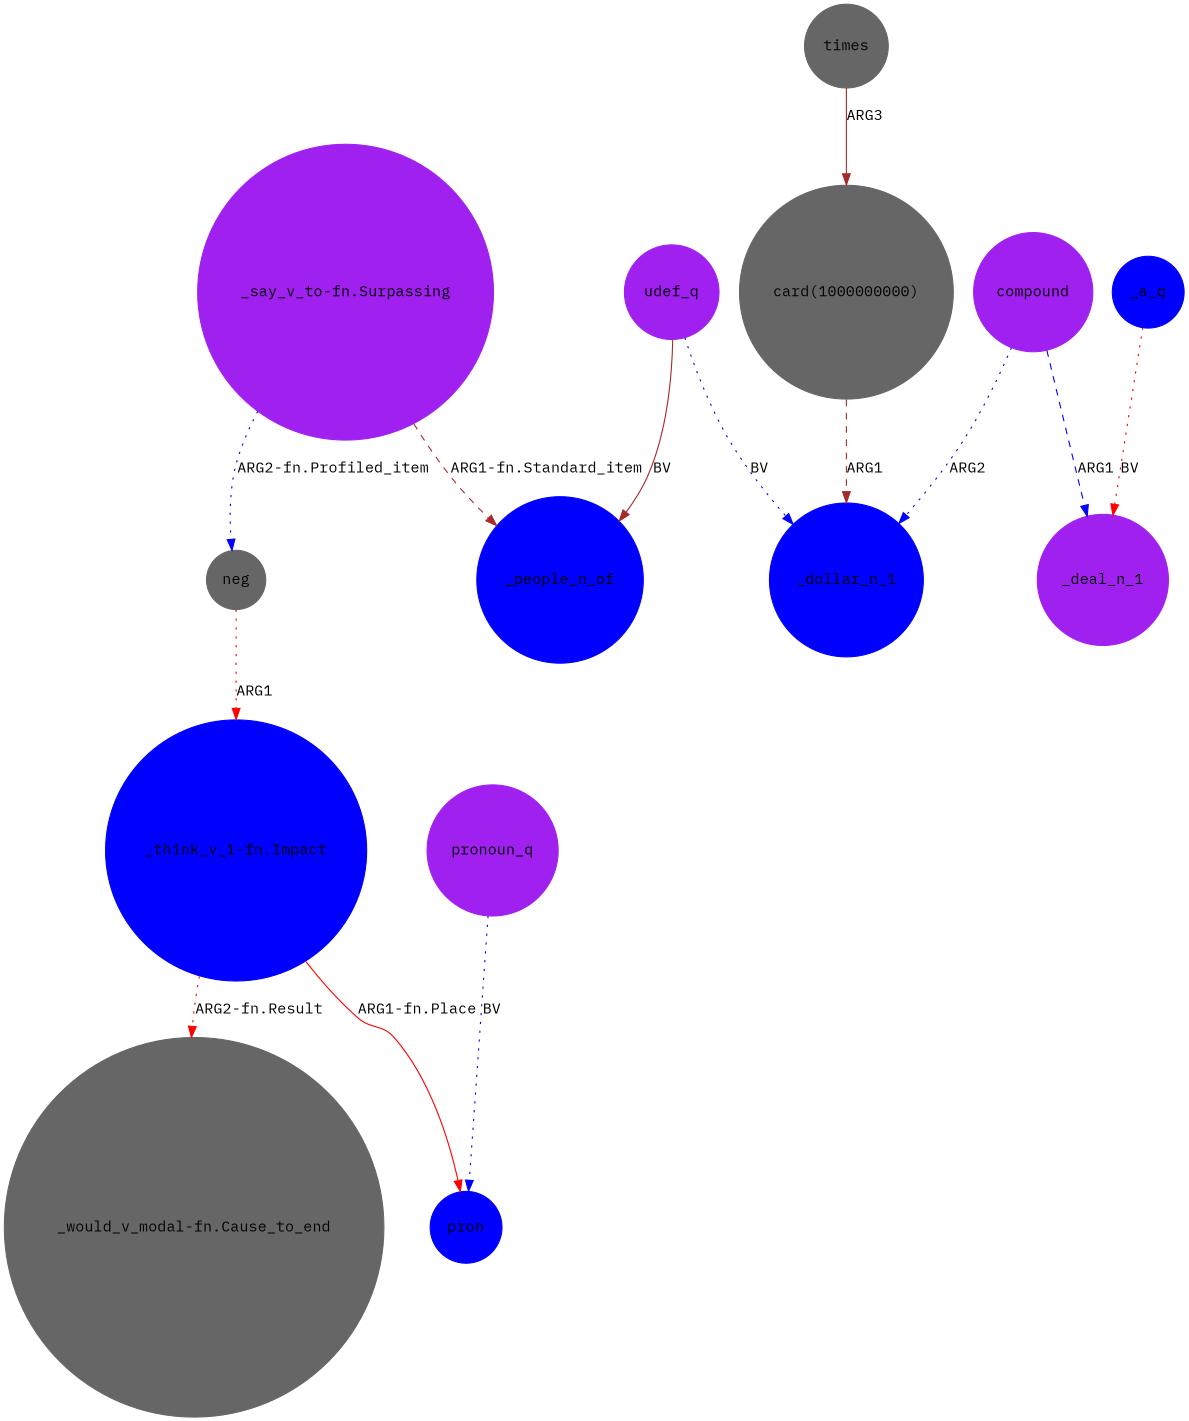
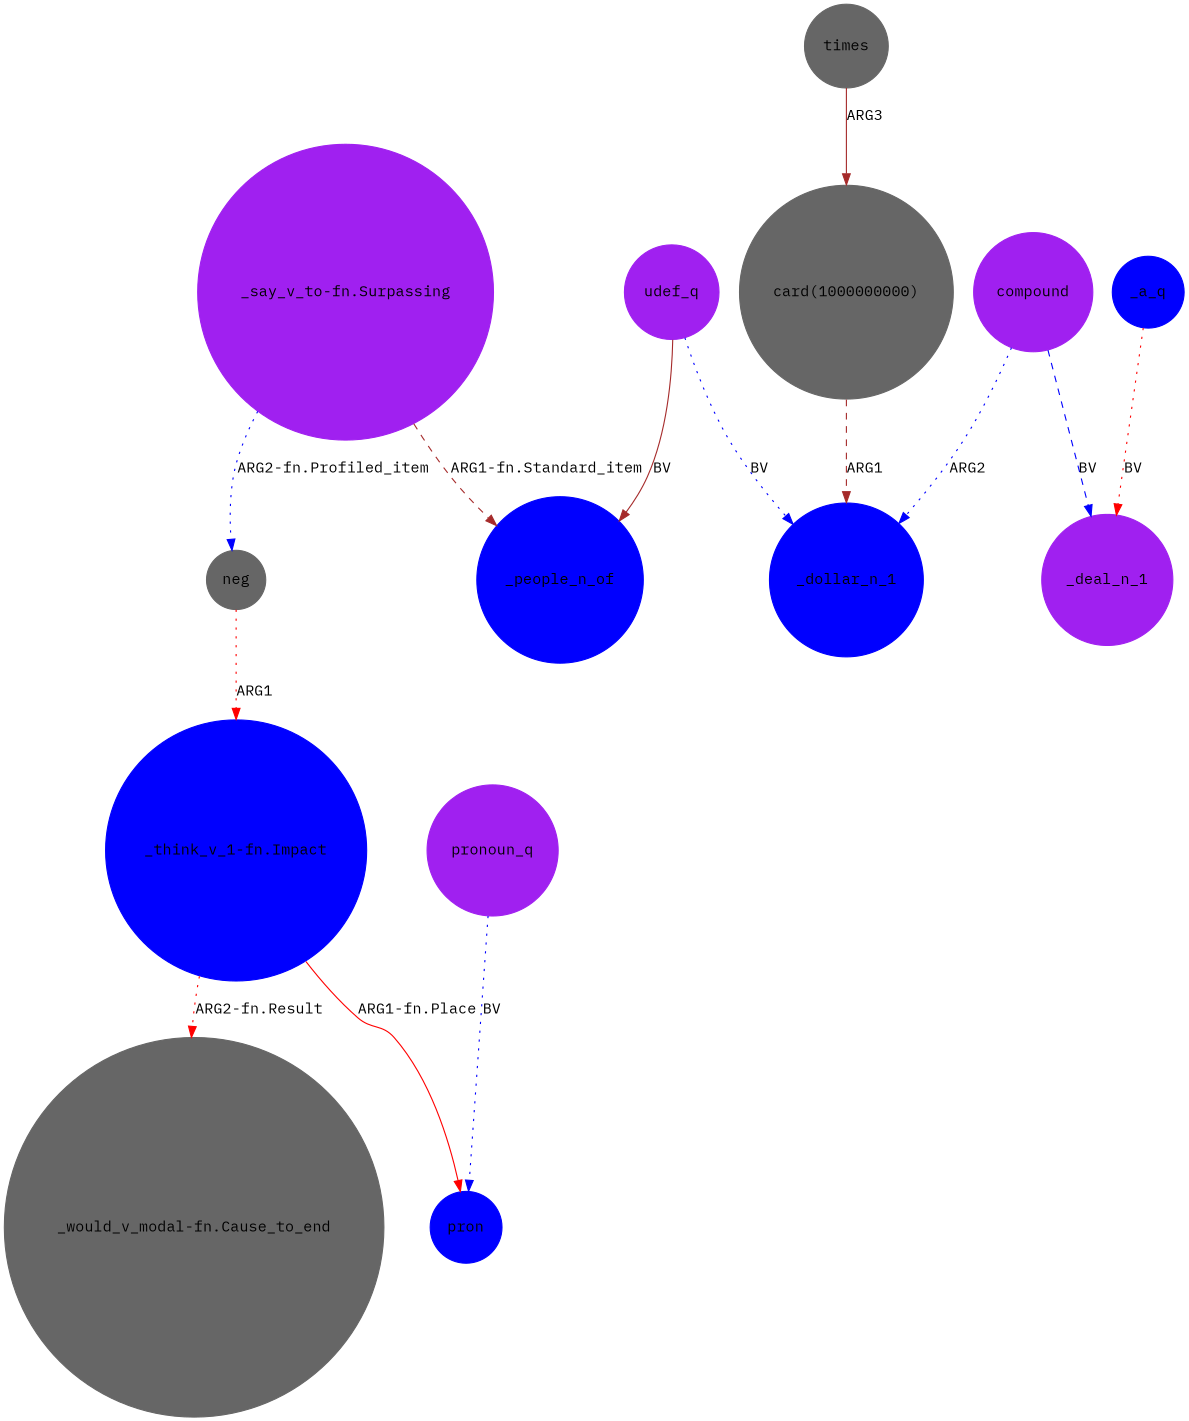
  digraph {
    fontname="IBM Plex Mono"
    node [color=blue fontname="IBM Plex Mono" shape=circle style=filled]
    edge [color=blue fontname="IBM Plex Mono" style=dotted]
    _people_n_of
    udef_q [color=purple]
    _dollar_n_1
    "card(1000000000)" [color=gray40]
    neg [color=gray40]
    "_think_v_1-fn.Impact"
    "_would_v_modal-fn.Cause_to_end" [color=gray40]
    pron
    _a_q
    _deal_n_1 [color=purple]
    compound [color=purple]
    "_say_v_to-fn.Surpassing" [color=purple]
    times [color=gray40]
    pronoun_q [color=purple]
    udef_q -> _people_n_of [color=brown label=BV style=solid]
    udef_q -> _dollar_n_1 [label=BV]
    "card(1000000000)" -> _dollar_n_1 [color=brown label=ARG1 style=dashed]
    neg -> "_think_v_1-fn.Impact" [color=red label=ARG1]
    "_think_v_1-fn.Impact" -> "_would_v_modal-fn.Cause_to_end" [color=red label="ARG2-fn.Result"]
    "_think_v_1-fn.Impact" -> pron [color=red label="ARG1-fn.Place" style=solid]
    _a_q -> _deal_n_1 [color=red label=BV]
    compound -> _dollar_n_1 [label=ARG2]
-   compound -> _deal_n_1 [label=ARG1 style=dashed]
+   compound -> _deal_n_1 [label=BV style=dashed]
    "_say_v_to-fn.Surpassing" -> _people_n_of [color=brown label="ARG1-fn.Standard_item" style=dashed]
    "_say_v_to-fn.Surpassing" -> neg [label="ARG2-fn.Profiled_item"]
    times -> "card(1000000000)" [color=brown label=ARG3 style=solid]
    pronoun_q -> pron [label=BV]
  }
